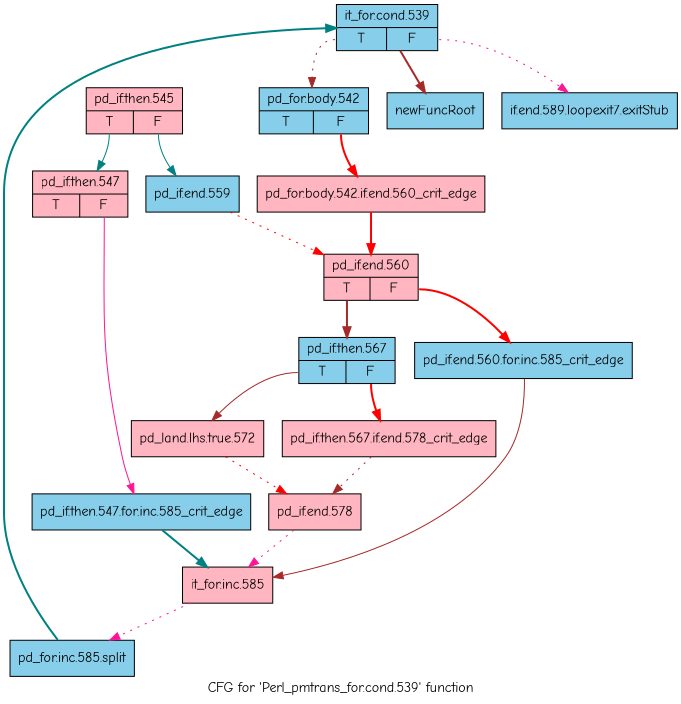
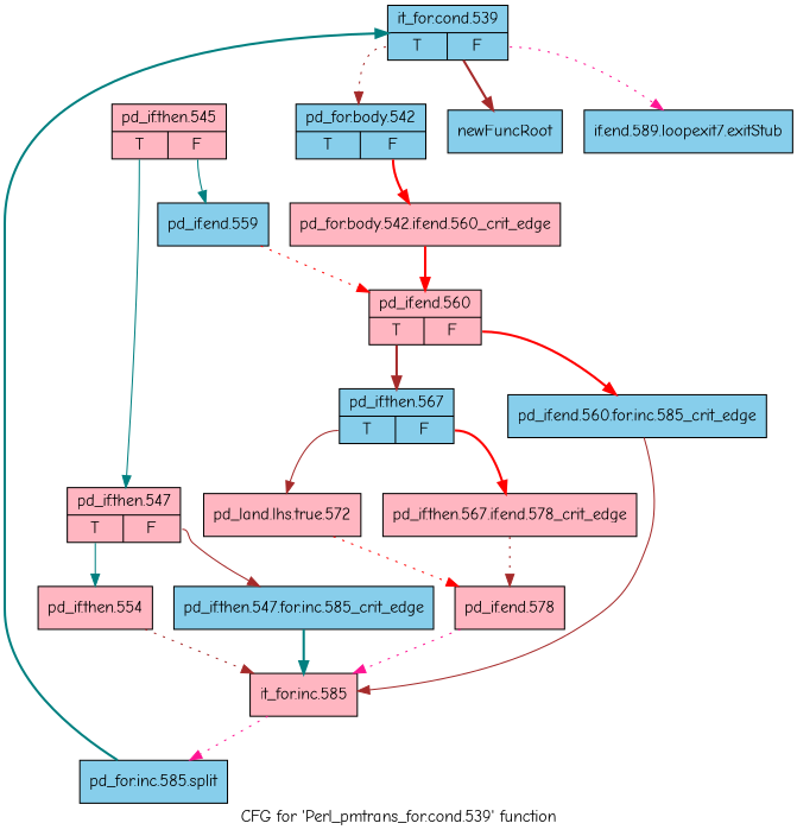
  digraph {
    fontname="Comic Neue"
    label="CFG for 'Perl_pmtrans_for.cond.539' function"
    node [fillcolor=skyblue fontname="Comic Neue" shape=record style=filled]
    edge [color=brown fontname="Comic Neue" style=bold]
    n1 [label="{newFuncRoot}"]
    n2 [label="{it_for.cond.539|{<s0>T|<s1>F}}"]
    n3 [label="{if.end.589.loopexit7.exitStub}"]
    n4 [label="{pd_for.body.542|{<s0>T|<s1>F}}"]
    n5 [fillcolor=lightpink label="{pd_for.body.542.if.end.560_crit_edge}"]
    n6 [fillcolor=lightpink label="{pd_if.then.545|{<s0>T|<s1>F}}"]
    n7 [fillcolor=lightpink label="{pd_if.then.547|{<s0>T|<s1>F}}"]
    n8 [label="{pd_if.end.559}"]
    n9 [fillcolor=lightpink label="{pd_if.end.560|{<s0>T|<s1>F}}"]
+   n10 [fillcolor=lightpink label="{pd_if.then.554}"]
    n11 [label="{pd_if.then.547.for.inc.585_crit_edge}"]
    n12 [label="{pd_if.then.567|{<s0>T|<s1>F}}"]
    n13 [label="{pd_if.end.560.for.inc.585_crit_edge}"]
    n14 [fillcolor=lightpink label="{pd_land.lhs.true.572}"]
    n15 [fillcolor=lightpink label="{pd_if.then.567.if.end.578_crit_edge}"]
    n16 [fillcolor=lightpink label="{it_for.inc.585}"]
    n17 [fillcolor=lightpink label="{pd_if.end.578}"]
    n18 [label="{pd_for.inc.585.split}"]
    n2 -> n1
    n2 -> n3 [color=deeppink style=dotted tailport=s1]
    n2 -> n4 [style=dotted tailport=s0]
    n4 -> n5 [color=red tailport=s1]
    n5 -> n9 [color=red]
    n6 -> n7 [color=teal style=solid tailport=s0]
    n6 -> n8 [color=teal style=solid tailport=s1]
-   n7 -> n11 [color=deeppink style=solid tailport=s1]
+   n7 -> n10 [color=teal style=solid tailport=s0]
+   n7 -> n11 [style=solid tailport=s1]
    n8 -> n9 [color=red style=dotted]
    n9 -> n12 [tailport=s0]
    n9 -> n13 [color=red tailport=s1]
+   n10 -> n16 [style=dotted]
    n11 -> n16 [color=teal]
    n12 -> n14 [style=solid tailport=s0]
    n12 -> n15 [color=red tailport=s1]
    n13 -> n16 [style=solid]
    n14 -> n17 [color=red style=dotted]
    n15 -> n17 [style=dotted]
    n16 -> n18 [color=deeppink style=dotted]
    n17 -> n16 [color=deeppink style=dotted]
    n18 -> n2 [color=teal]
  }
